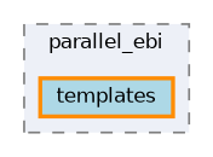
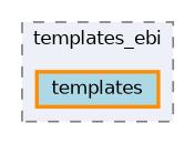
  digraph {
    compound=true
    n1 [color=darkorange fillcolor=lightblue fontname=Helvetica fontsize=10 height=0.2 label=templates shape=box style="filled,bold" width=0.4]
    subgraph cluster_1 {
      bgcolor="#edf0f7"
      fontname=Helvetica
      fontsize=10
-     label=parallel_ebi
+     label=templates_ebi
      pencolor=grey50
      style="filled,dashed"
      n1
    }
  }
